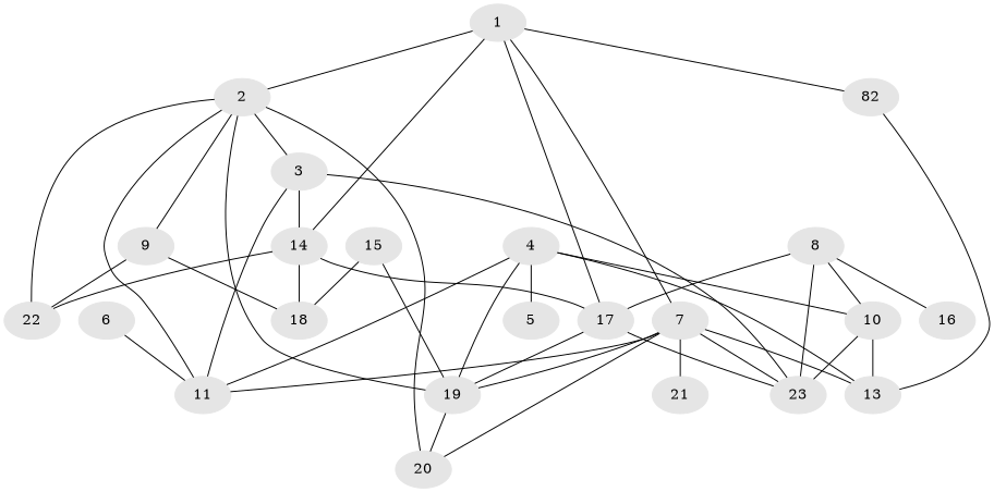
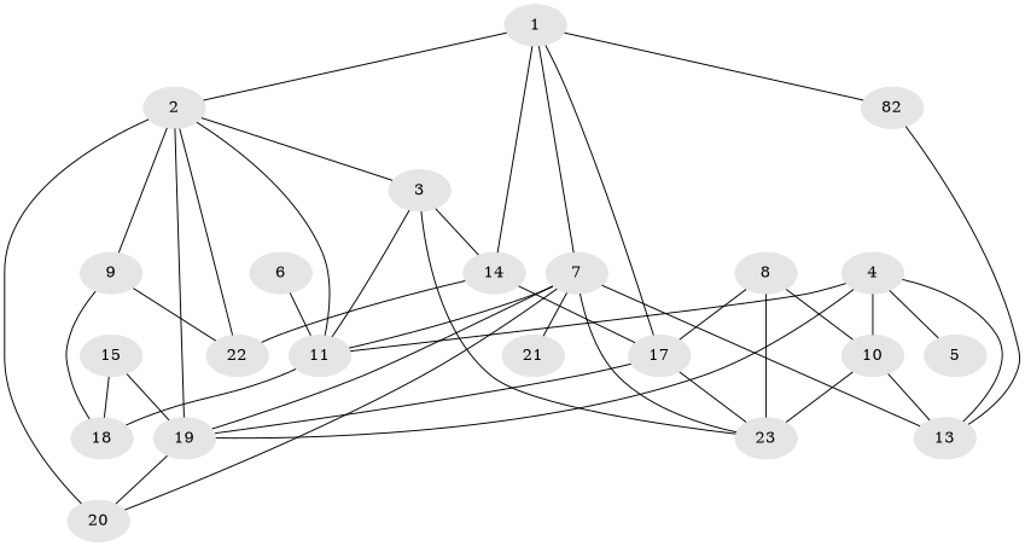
  graph {
    node [color=gray90 style=filled]
    edge [weight=1.0]
    1
    2
    7
    n4 [label=82]
    14
    17
    3
    9
    11
    19
    20
    22
    23
    13
    21
    18
    4
    5
    10
    6
    8
-   16
    15
    1 -- 2
    1 -- 7
    1 -- n4
    1 -- 14 [weight=2.0]
    1 -- 17
    2 -- 3
    2 -- 9
    2 -- 11
    2 -- 19 [weight=2.0]
    2 -- 20 [weight=2.0]
    2 -- 22
    7 -- 11
    7 -- 19
    7 -- 20
    7 -- 23
    7 -- 13
    7 -- 21
    n4 -- 13
    14 -- 17
    14 -- 22
-   14 -- 18
+   11 -- 18
    17 -- 19
    17 -- 23
    3 -- 14
    3 -- 11
    3 -- 23
    9 -- 22
    9 -- 18
    19 -- 20
    4 -- 11
    4 -- 19
    4 -- 13
    4 -- 5
    4 -- 10
    10 -- 23
    10 -- 13
    6 -- 11
    8 -- 17
    8 -- 23 [weight=3.0]
    8 -- 10
-   8 -- 16
    15 -- 19
    15 -- 18
  }
